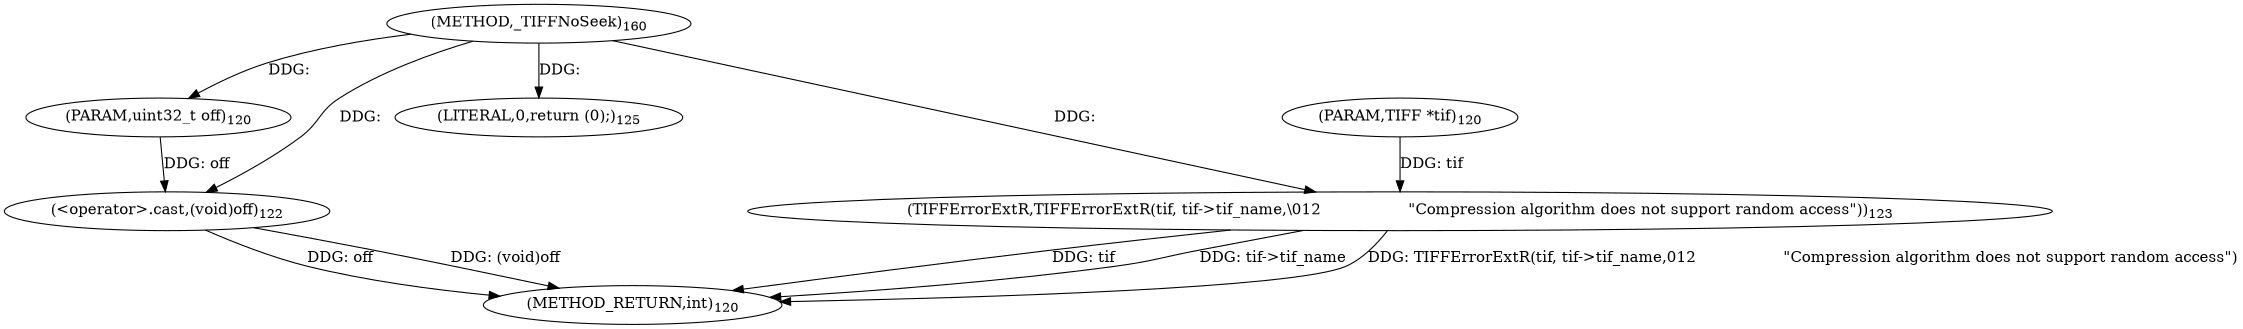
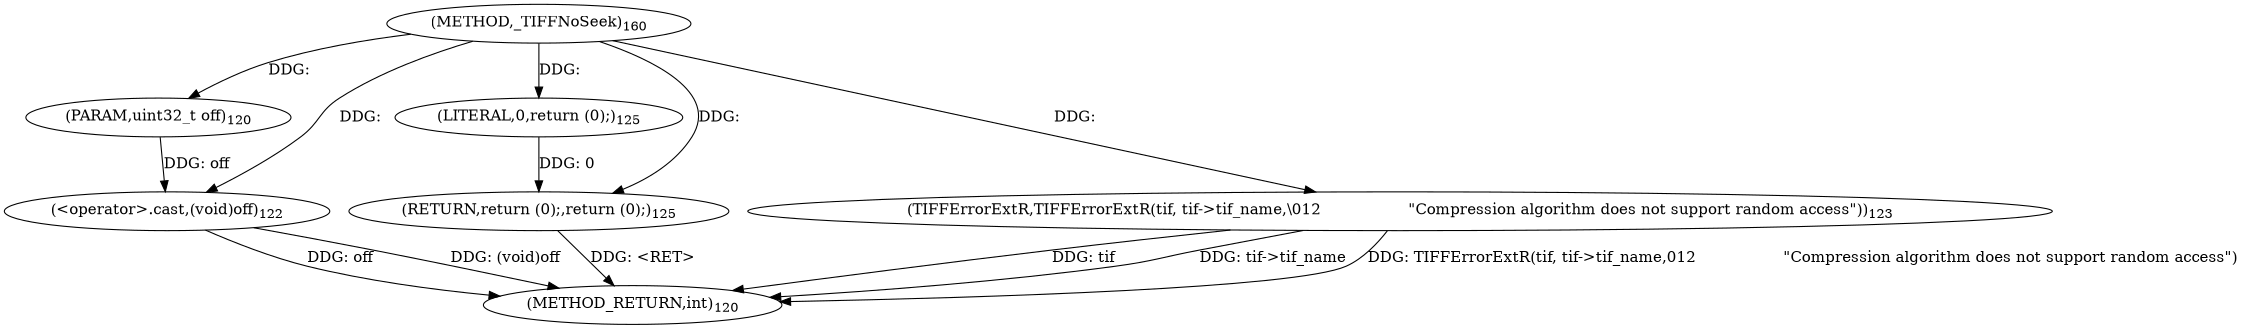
  digraph {
    n1 [label=<(METHOD,_TIFFNoSeek)<SUB>160</SUB>>]
    n2 [label=<(PARAM,uint32_t off)<SUB>120</SUB>>]
    n3 [label=<(&lt;operator&gt;.cast,(void)off)<SUB>122</SUB>>]
    n4 [label=<(TIFFErrorExtR,TIFFErrorExtR(tif, tif-&gt;tif_name,\012                  &quot;Compression algorithm does not support random access&quot;))<SUB>123</SUB>>]
+   n5 [label=<(RETURN,return (0);,return (0);)<SUB>125</SUB>>]
    n6 [label=<(LITERAL,0,return (0);)<SUB>125</SUB>>]
-   n7 [label=<(PARAM,TIFF *tif)<SUB>120</SUB>>]
    n8 [label=<(METHOD_RETURN,int)<SUB>120</SUB>>]
    n1 -> n2 [label="DDG: "]
    n1 -> n3 [label="DDG: "]
    n1 -> n4 [label="DDG: "]
+   n1 -> n5 [label="DDG: "]
    n1 -> n6 [label="DDG: "]
    n2 -> n3 [label="DDG: off"]
    n3 -> n8 [label="DDG: off"]
    n3 -> n8 [label="DDG: (void)off"]
    n4 -> n8 [label="DDG: tif"]
    n4 -> n8 [label="DDG: tif-&gt;tif_name"]
    n4 -> n8 [label="DDG: TIFFErrorExtR(tif, tif-&gt;tif_name,\012                  &quot;Compression algorithm does not support random access&quot;)"]
-   n7 -> n4 [label="DDG: tif"]
+   n5 -> n8 [label="DDG: &lt;RET&gt;"]
+   n6 -> n5 [label="DDG: 0"]
  }
